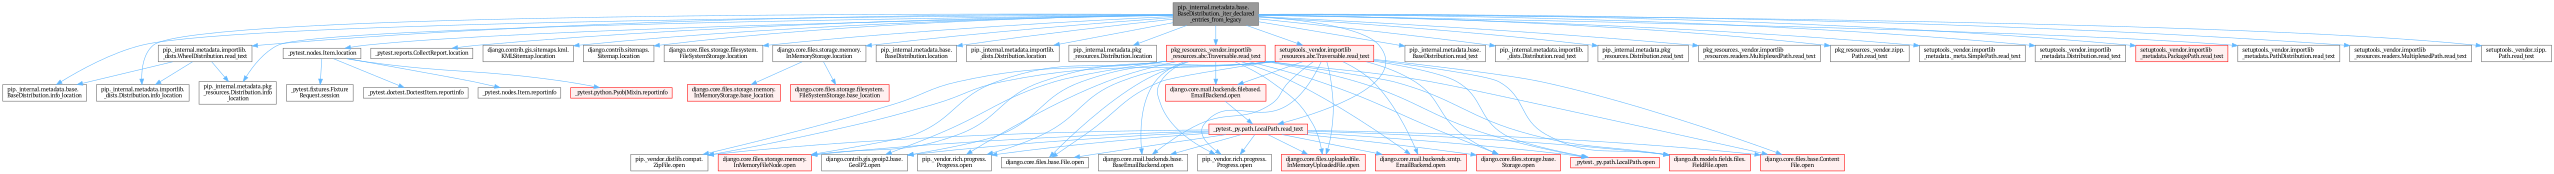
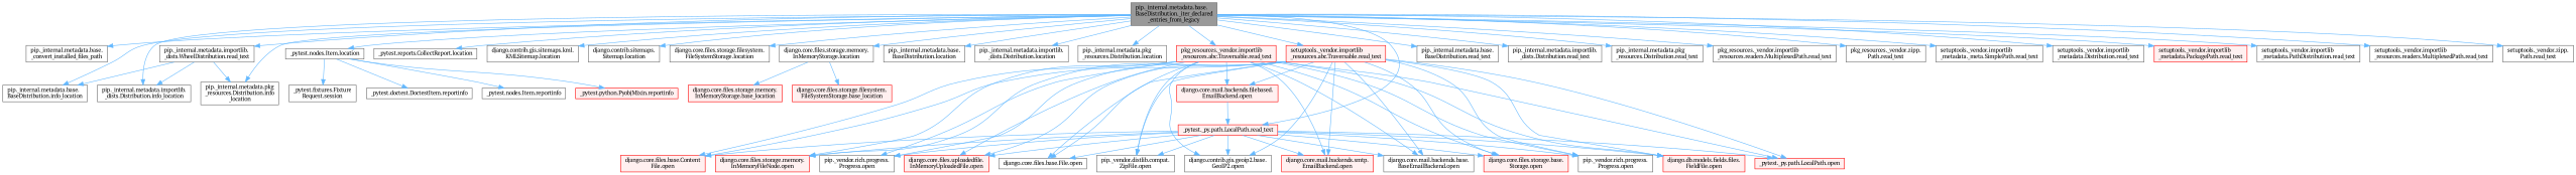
  digraph {
    fontname="PT Serif"
    rankdir=TB
    node [color=grey40 fillcolor=white fontname="PT Serif" fontsize=10 shape=box style=filled]
    edge [color=steelblue1 fontname="PT Serif" fontsize=10 labelfontname=Helvetica labelfontsize=10 style=solid]
    n1 [color=gray40 fillcolor=grey60 fontcolor=black height=0.2 label="pip._internal.metadata.base.\lBaseDistribution._iter_declared\l_entries_from_legacy" width=0.4]
+   n2 [height=0.2 label="pip._internal.metadata.base.\l_convert_installed_files_path" width=0.4]
    n3 [height=0.2 label="pip._internal.metadata.base.\lBaseDistribution.info_location" width=0.4]
    n4 [height=0.2 label="pip._internal.metadata.importlib.\l_dists.Distribution.info_location" width=0.4]
    n5 [height=0.2 label="pip._internal.metadata.pkg\l_resources.Distribution.info\l_location" width=0.4]
    n6 [height=0.2 label="_pytest.nodes.Item.location" width=0.4]
    n7 [height=0.2 label="_pytest.reports.CollectReport.location" width=0.4]
    n8 [height=0.2 label="django.contrib.gis.sitemaps.kml.\lKMLSitemap.location" width=0.4]
    n9 [height=0.2 label="django.contrib.sitemaps.\lSitemap.location" width=0.4]
    n10 [height=0.2 label="django.core.files.storage.filesystem.\lFileSystemStorage.location" width=0.4]
    n11 [height=0.2 label="django.core.files.storage.memory.\lInMemoryStorage.location" width=0.4]
    n12 [height=0.2 label="pip._internal.metadata.base.\lBaseDistribution.location" width=0.4]
    n13 [height=0.2 label="pip._internal.metadata.importlib.\l_dists.Distribution.location" width=0.4]
    n14 [height=0.2 label="pip._internal.metadata.pkg\l_resources.Distribution.location" width=0.4]
    n15 [color=red fillcolor="#FFF0F0" height=0.2 label="_pytest._py.path.LocalPath.read_text" width=0.4]
    n16 [height=0.2 label="pip._internal.metadata.base.\lBaseDistribution.read_text" width=0.4]
    n17 [height=0.2 label="pip._internal.metadata.importlib.\l_dists.Distribution.read_text" width=0.4]
    n18 [height=0.2 label="pip._internal.metadata.importlib.\l_dists.WheelDistribution.read_text" width=0.4]
    n19 [height=0.2 label="pip._internal.metadata.pkg\l_resources.Distribution.read_text" width=0.4]
    n20 [color=red fillcolor="#FFF0F0" height=0.2 label="pkg_resources._vendor.importlib\l_resources.abc.Traversable.read_text" width=0.4]
    n21 [height=0.2 label="pkg_resources._vendor.importlib\l_resources.readers.MultiplexedPath.read_text" width=0.4]
    n22 [height=0.2 label="pkg_resources._vendor.zipp.\lPath.read_text" width=0.4]
    n23 [height=0.2 label="setuptools._vendor.importlib\l_metadata._meta.SimplePath.read_text" width=0.4]
    n24 [height=0.2 label="setuptools._vendor.importlib\l_metadata.Distribution.read_text" width=0.4]
    n25 [color=red fillcolor="#FFF0F0" height=0.2 label="setuptools._vendor.importlib\l_metadata.PackagePath.read_text" width=0.4]
    n26 [height=0.2 label="setuptools._vendor.importlib\l_metadata.PathDistribution.read_text" width=0.4]
    n27 [color=red fillcolor="#FFF0F0" height=0.2 label="setuptools._vendor.importlib\l_resources.abc.Traversable.read_text" width=0.4]
    n28 [height=0.2 label="setuptools._vendor.importlib\l_resources.readers.MultiplexedPath.read_text" width=0.4]
    n29 [height=0.2 label="setuptools._vendor.zipp.\lPath.read_text" width=0.4]
    n30 [height=0.2 label="_pytest.doctest.DoctestItem.reportinfo" width=0.4]
    n31 [height=0.2 label="_pytest.nodes.Item.reportinfo" width=0.4]
    n32 [color=red fillcolor="#FFF0F0" height=0.2 label="_pytest.python.PyobjMixin.reportinfo" width=0.4]
    n33 [height=0.2 label="_pytest.fixtures.Fixture\lRequest.session" width=0.4]
    n34 [color=red fillcolor="#FFF0F0" height=0.2 label="django.core.files.storage.filesystem.\lFileSystemStorage.base_location" width=0.4]
    n35 [color=red fillcolor="#FFF0F0" height=0.2 label="django.core.files.storage.memory.\lInMemoryStorage.base_location" width=0.4]
    n36 [color=red fillcolor="#FFF0F0" height=0.2 label="_pytest._py.path.LocalPath.open" width=0.4]
    n37 [height=0.2 label="django.contrib.gis.geoip2.base.\lGeoIP2.open" width=0.4]
    n38 [color=red fillcolor="#FFF0F0" height=0.2 label="django.core.files.base.Content\lFile.open" width=0.4]
    n39 [height=0.2 label="django.core.files.base.File.open" width=0.4]
    n40 [color=red fillcolor="#FFF0F0" height=0.2 label="django.core.files.storage.base.\lStorage.open" width=0.4]
    n41 [color=red fillcolor="#FFF0F0" height=0.2 label="django.core.files.storage.memory.\lInMemoryFileNode.open" width=0.4]
    n42 [color=red fillcolor="#FFF0F0" height=0.2 label="django.core.files.uploadedfile.\lInMemoryUploadedFile.open" width=0.4]
    n43 [height=0.2 label="django.core.mail.backends.base.\lBaseEmailBackend.open" width=0.4]
    n44 [color=red fillcolor="#FFF0F0" height=0.2 label="django.core.mail.backends.smtp.\lEmailBackend.open" width=0.4]
    n45 [color=red fillcolor="#FFF0F0" height=0.2 label="django.db.models.fields.files.\lFieldFile.open" width=0.4]
    n46 [height=0.2 label="pip._vendor.distlib.compat.\lZipFile.open" width=0.4]
    n47 [height=0.2 label="pip._vendor.rich.progress.\lProgress.open" width=0.4]
    n48 [height=0.2 label="pip._vendor.rich.progress.\lProgress.open" width=0.4]
    n49 [color=red fillcolor="#FFF0F0" height=0.2 label="django.core.mail.backends.filebased.\lEmailBackend.open" width=0.4]
+   n1 -> n2
    n1 -> n3
    n1 -> n4
    n1 -> n5
    n1 -> n6
    n1 -> n7
    n1 -> n8
    n1 -> n9
    n1 -> n10
    n1 -> n11
    n1 -> n12
    n1 -> n13
    n1 -> n14
    n1 -> n15
    n1 -> n16
    n1 -> n17
    n1 -> n18
    n1 -> n19
    n1 -> n20
    n1 -> n21
    n1 -> n22
    n1 -> n23
    n1 -> n24
    n1 -> n25
    n1 -> n26
    n1 -> n27
    n1 -> n28
    n1 -> n29
    n6 -> n30
    n6 -> n31
    n6 -> n32
    n6 -> n33
    n11 -> n34
    n11 -> n35
    n15 -> n36
    n15 -> n37
    n15 -> n38
    n15 -> n39
    n15 -> n40
    n15 -> n41
    n15 -> n42
    n15 -> n43
    n15 -> n44
    n15 -> n45
    n15 -> n46
    n15 -> n47
    n15 -> n48
    n18 -> n3
    n18 -> n4
    n18 -> n5
    n20 -> n36
    n20 -> n37
    n20 -> n38
    n20 -> n39
    n20 -> n40
    n20 -> n41
    n20 -> n42
    n20 -> n43
    n20 -> n44
    n20 -> n45
    n20 -> n46
    n20 -> n47
    n20 -> n48
    n20 -> n49
    n27 -> n36
    n27 -> n37
    n27 -> n38
    n27 -> n39
    n27 -> n40
    n27 -> n41
    n27 -> n42
    n27 -> n43
    n27 -> n44
    n27 -> n45
    n27 -> n46
    n27 -> n47
    n27 -> n48
    n27 -> n49
    n49 -> n15
  }
